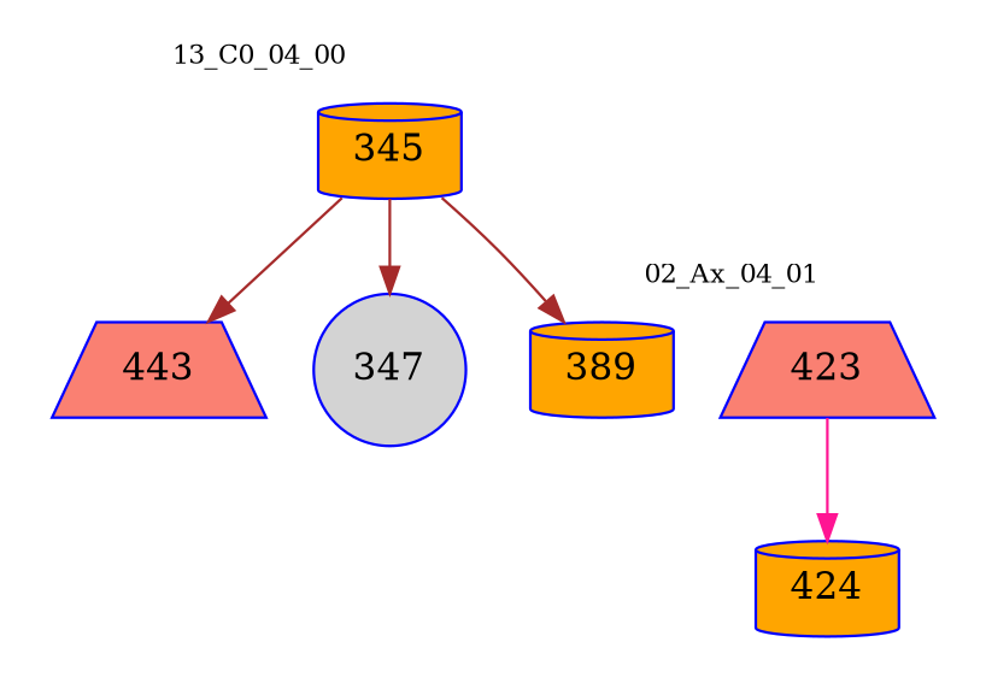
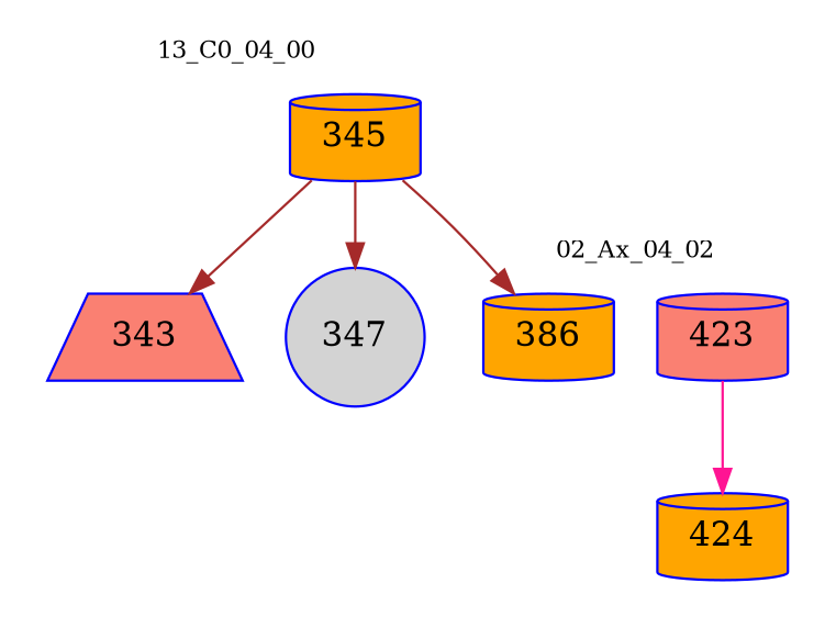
  digraph {
    node [color=blue fillcolor=orange shape=cylinder style=filled]
    edge [color=brown]
-   n1 [fillcolor=salmon label=423 shape=trapezium]
-   n2 [label=389]
+   n1 [fillcolor=salmon label=423]
+   n2 [label=386]
    n3 [label=424]
    n4 [label=345]
-   n5 [fillcolor=salmon label=443 shape=trapezium]
+   n5 [fillcolor=salmon label=343 shape=trapezium]
    n6 [fillcolor=lightgrey label=347 shape=circle]
    subgraph cluster_1 {
      color=white
      fontsize=10
-     label="02_Ax_04_01"
+     label="02_Ax_04_02"
      n1
      n2
      n3
    }
    subgraph cluster_2 {
      color=white
      fontsize=10
      label="13_C0_04_00"
      n4
      n5
      n6
    }
    n1 -> n3 [color=deeppink]
    n4 -> n2
    n4 -> n5
    n4 -> n6
  }
